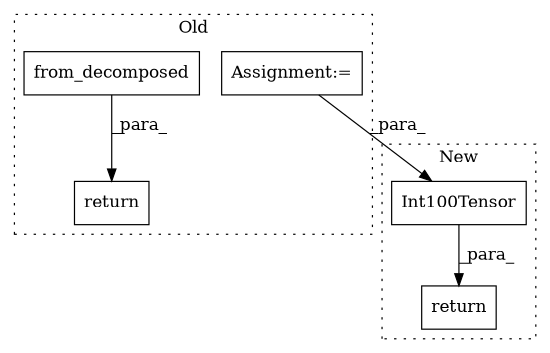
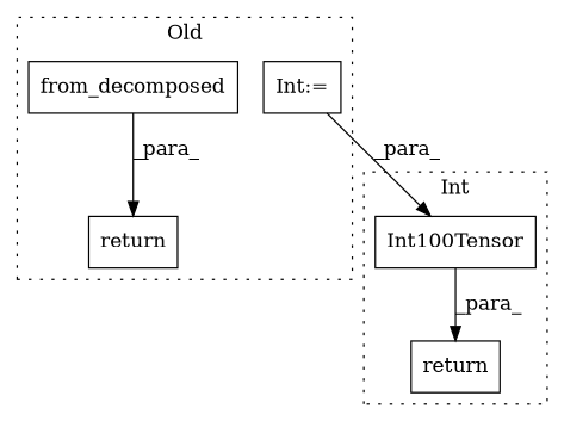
  digraph {
    node [a=41 l=7 shape=box]
    n1 [label=return s=7988]
-   n2 [a=7 l=1 label="Assignment:=" s=7952]
+   n2 [a=7 l=1 label="Int:=" s=7952]
    n3 [a=32 l="16,1" label=from_decomposed s="8008,8033"]
    n4 [a=32 l="13,1" label=Int100Tensor s="8791,8833"]
    n5 [label=return s=8784]
    subgraph cluster_1 {
      label=Old
      style=dotted
      n1
      n2
      n3
    }
    subgraph cluster_2 {
-     label=New
+     label=Int
      style=dotted
      n4
      n5
    }
    n2 -> n4 [label=_para_]
    n3 -> n1 [label=_para_]
    n4 -> n5 [label=_para_]
  }
